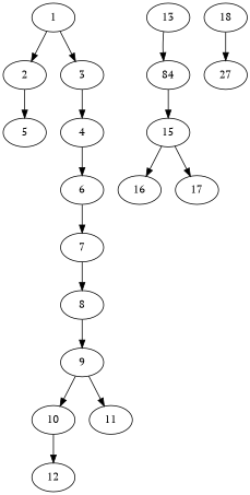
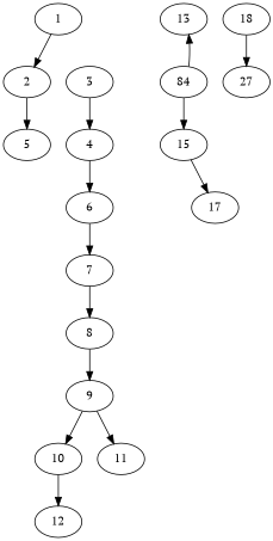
  digraph {
    fontname="PT Serif"
    node [alpha=0.01 fontname="PT Serif"]
    edge [fontname="PT Serif"]
    1 [alpha=0.03 expect_size=21476352]
    2 [alpha=0.12 expect_size=20768768]
    3 [alpha=0.11 expect_size=30355456]
    5 [alpha=0.15 expect_size=31867904]
    4 [alpha=0.16 expect_size=21913600]
    6 [expect_size=35761152]
    7 [alpha=0.19 expect_size=14842880]
    8 [alpha=0.20 expect_size=35549184]
    9 [expect_size=25056256]
    10 [alpha=0.17 expect_size=46132224]
    11 [alpha=0.02 expect_size=48823296]
    12 [alpha=0.05 expect_size=8367104]
    13 [alpha=0.20 expect_size=37185536]
    n14 [alpha=0.03 expect_size=17020928 label=84]
    15 [alpha=0.14 expect_size=8581120]
-   16 [expect_size=43453440]
    17 [alpha=0.15 expect_size=45917184]
    18 [alpha=0.12 expect_size=43623424]
    n19 [alpha=0.07 expect_size=44308480 label=27]
    1 -> 2
-   1 -> 3
    2 -> 5
    3 -> 4
    4 -> 6
    6 -> 7
    7 -> 8
    8 -> 9
    9 -> 10
    9 -> 11
    10 -> 12
-   13 -> n14
+   n14 -> 13
    n14 -> 15
-   15 -> 16
    15 -> 17
    18 -> n19
  }
